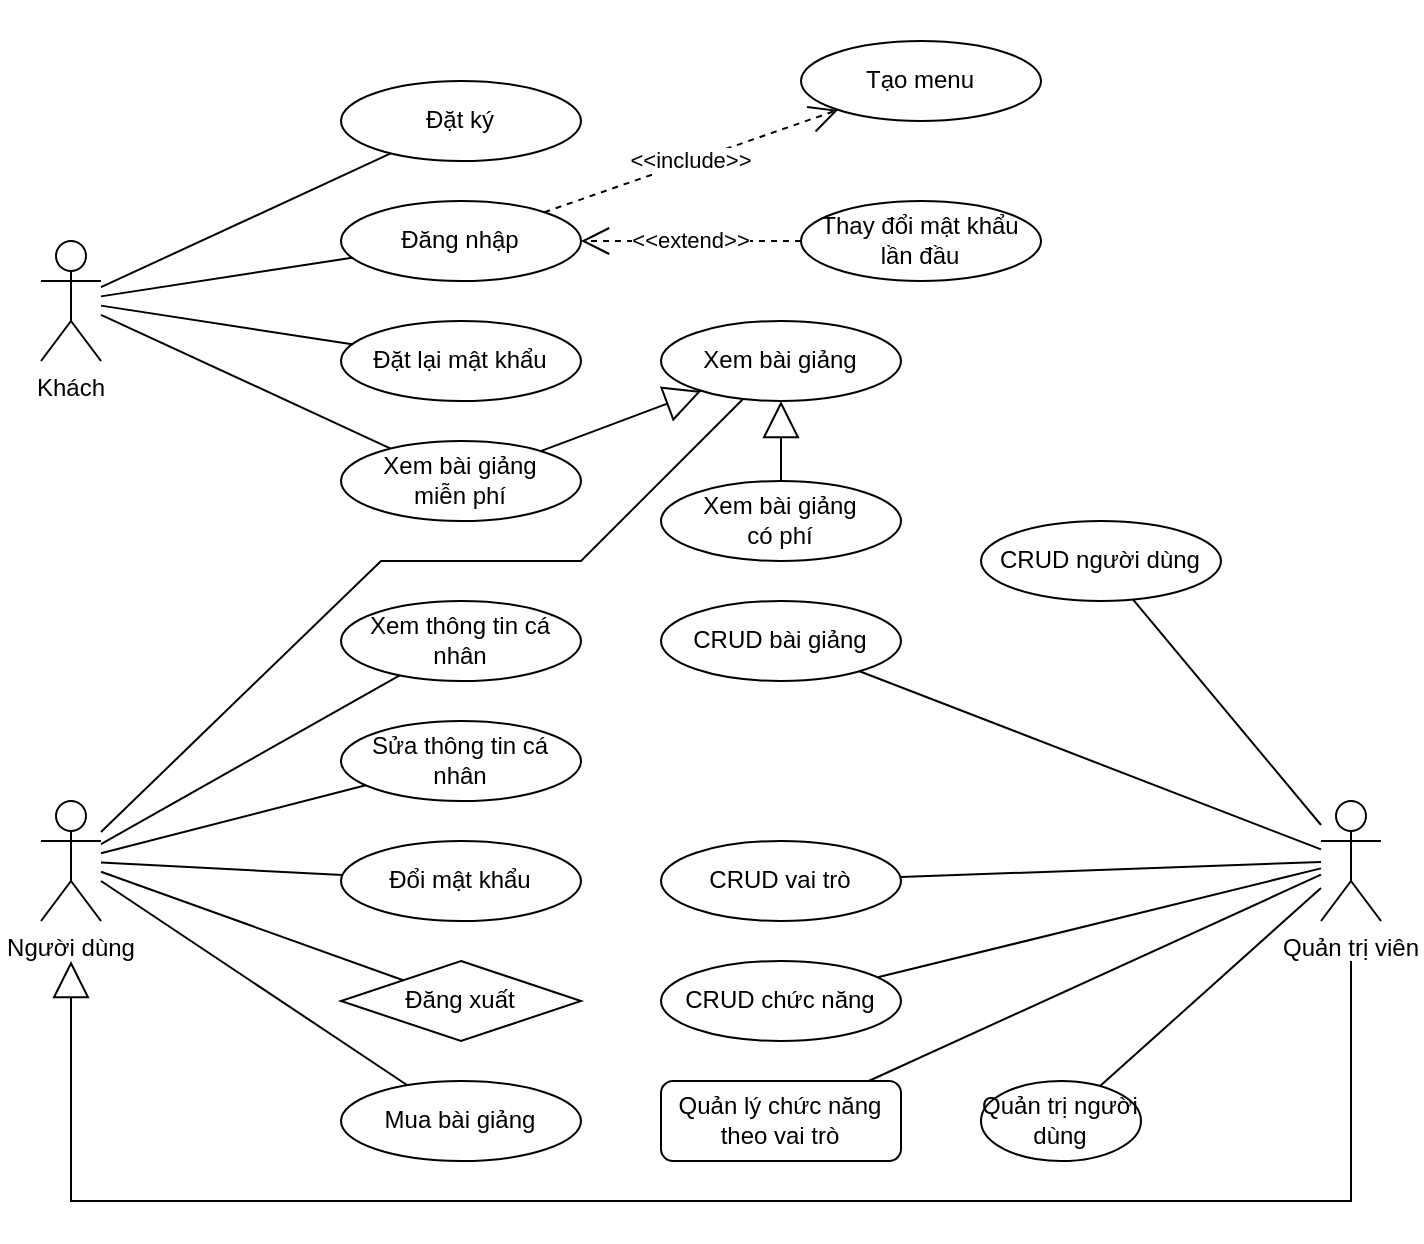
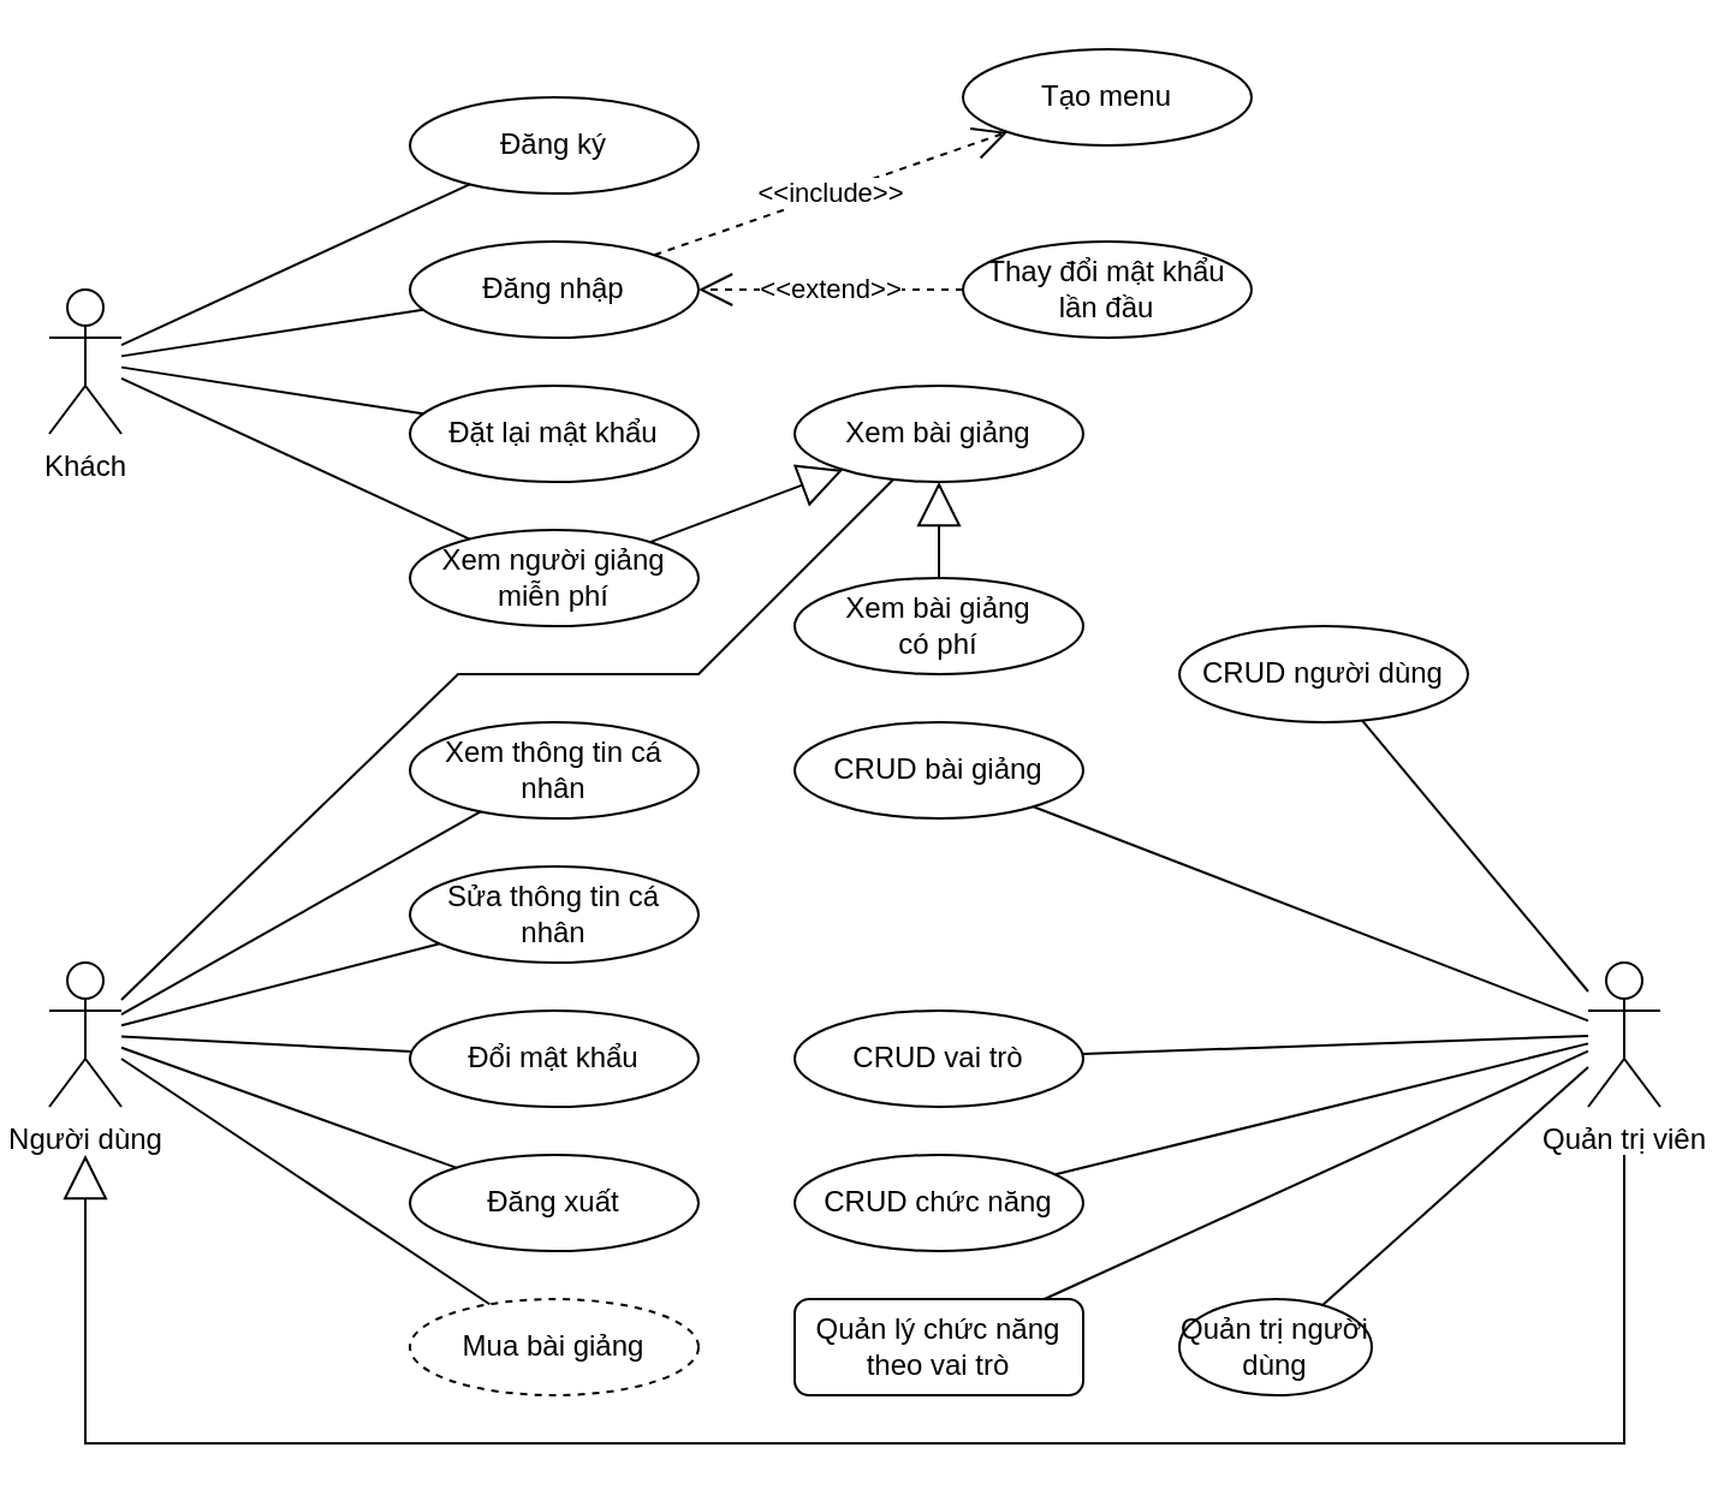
  <mxCell id="0" />
  <mxCell id="1" parent="0" />
  <mxCell id="2" value="Khách" style="shape=umlActor;verticalLabelPosition=bottom;verticalAlign=top;html=1;outlineConnect=0;" vertex="1" parent="1"><mxGeometry x="20" y="120" width="30" height="60" as="geometry" /></mxCell>
  <mxCell id="3" value="Người dùng" style="shape=umlActor;verticalLabelPosition=bottom;verticalAlign=top;html=1;outlineConnect=0;" vertex="1" parent="1"><mxGeometry x="20" y="400" width="30" height="60" as="geometry" /></mxCell>
  <mxCell id="4" value="Quản trị viên" style="shape=umlActor;verticalLabelPosition=bottom;verticalAlign=top;html=1;outlineConnect=0;" vertex="1" parent="1"><mxGeometry x="660" y="400" width="30" height="60" as="geometry" /></mxCell>
- <mxCell id="5" value="Đặt ký" style="ellipse;whiteSpace=wrap;html=1;" vertex="1" parent="1"><mxGeometry x="170" y="40" width="120" height="40" as="geometry" /></mxCell>
+ <mxCell id="5" value="Đăng ký" style="ellipse;whiteSpace=wrap;html=1;" vertex="1" parent="1"><mxGeometry x="170" y="40" width="120" height="40" as="geometry" /></mxCell>
  <mxCell id="6" value="Đăng nhập" style="ellipse;whiteSpace=wrap;html=1;" vertex="1" parent="1"><mxGeometry x="170" y="100" width="120" height="40" as="geometry" /></mxCell>
  <mxCell id="7" value="Thay đổi mật khẩu lần đầu" style="ellipse;whiteSpace=wrap;html=1;" vertex="1" parent="1"><mxGeometry x="400" y="100" width="120" height="40" as="geometry" /></mxCell>
  <mxCell id="8" value="Tạo menu" style="ellipse;whiteSpace=wrap;html=1;" vertex="1" parent="1"><mxGeometry x="400" y="20" width="120" height="40" as="geometry" /></mxCell>
  <mxCell id="9" value="&amp;lt;&amp;lt;include&amp;gt;&amp;gt;" style="endArrow=open;endSize=12;dashed=1;html=1;rounded=0;" edge="1" parent="1" source="6" target="8"><mxGeometry width="160" relative="1" as="geometry"><mxPoint x="290" y="40" as="sourcePoint" /><mxPoint x="450" y="-0.5" as="targetPoint" /></mxGeometry></mxCell>
  <mxCell id="10" value="&amp;lt;&amp;lt;extend&amp;gt;&amp;gt;" style="endArrow=open;endSize=12;dashed=1;html=1;rounded=0;" edge="1" parent="1" source="7" target="6"><mxGeometry width="160" relative="1" as="geometry"><mxPoint x="320" y="60" as="sourcePoint" /><mxPoint x="480" y="60" as="targetPoint" /></mxGeometry></mxCell>
  <mxCell id="11" value="Đặt lại mật khẩu" style="ellipse;whiteSpace=wrap;html=1;" vertex="1" parent="1"><mxGeometry x="170" y="160" width="120" height="40" as="geometry" /></mxCell>
  <mxCell id="12" value="" style="endArrow=none;html=1;rounded=0;" edge="1" parent="1" source="2" target="5"><mxGeometry width="50" height="50" relative="1" as="geometry"><mxPoint x="370" y="290" as="sourcePoint" /><mxPoint x="420" y="240" as="targetPoint" /></mxGeometry></mxCell>
  <mxCell id="13" value="" style="endArrow=none;html=1;rounded=0;" edge="1" parent="1" source="2" target="6"><mxGeometry width="50" height="50" relative="1" as="geometry"><mxPoint x="110" y="270" as="sourcePoint" /><mxPoint x="160" y="220" as="targetPoint" /></mxGeometry></mxCell>
  <mxCell id="14" value="" style="endArrow=none;html=1;rounded=0;" edge="1" parent="1" source="2" target="11"><mxGeometry width="50" height="50" relative="1" as="geometry"><mxPoint x="100" y="200" as="sourcePoint" /><mxPoint x="150" y="150" as="targetPoint" /></mxGeometry></mxCell>
  <mxCell id="15" value="Xem bài giảng" style="ellipse;whiteSpace=wrap;html=1;" vertex="1" parent="1"><mxGeometry x="330" y="160" width="120" height="40" as="geometry" /></mxCell>
- <mxCell id="16" value="Xem bài giảng&lt;br&gt;miễn phí" style="ellipse;whiteSpace=wrap;html=1;" vertex="1" parent="1"><mxGeometry x="170" y="220" width="120" height="40" as="geometry" /></mxCell>
+ <mxCell id="16" value="Xem người giảng&lt;br&gt;miễn phí" style="ellipse;whiteSpace=wrap;html=1;" vertex="1" parent="1"><mxGeometry x="170" y="220" width="120" height="40" as="geometry" /></mxCell>
  <mxCell id="17" value="Xem bài giảng&lt;br&gt;có phí" style="ellipse;whiteSpace=wrap;html=1;" vertex="1" parent="1"><mxGeometry x="330" y="240" width="120" height="40" as="geometry" /></mxCell>
  <mxCell id="18" value="" style="endArrow=block;endSize=16;endFill=0;html=1;rounded=0;" edge="1" parent="1" source="16" target="15"><mxGeometry width="160" relative="1" as="geometry"><mxPoint x="320" y="250" as="sourcePoint" /><mxPoint x="480" y="250" as="targetPoint" /></mxGeometry></mxCell>
  <mxCell id="19" value="" style="endArrow=block;endSize=16;endFill=0;html=1;rounded=0;" edge="1" parent="1" source="17" target="15"><mxGeometry width="160" relative="1" as="geometry"><mxPoint x="240" y="310" as="sourcePoint" /><mxPoint x="240" y="270" as="targetPoint" /></mxGeometry></mxCell>
  <mxCell id="20" value="" style="endArrow=none;html=1;rounded=0;" edge="1" parent="1" source="16" target="2"><mxGeometry width="50" height="50" relative="1" as="geometry"><mxPoint x="370" y="270" as="sourcePoint" /><mxPoint x="70" y="60" as="targetPoint" /></mxGeometry></mxCell>
  <mxCell id="21" value="" style="endArrow=none;html=1;rounded=0;" edge="1" parent="1" source="3" target="15"><mxGeometry width="50" height="50" relative="1" as="geometry"><mxPoint x="170" y="450" as="sourcePoint" /><mxPoint x="220" y="400" as="targetPoint" /><Array as="points"><mxPoint x="190" y="280" /><mxPoint x="290" y="280" /></Array></mxGeometry></mxCell>
  <mxCell id="22" value="Xem thông tin cá nhân" style="ellipse;whiteSpace=wrap;html=1;" vertex="1" parent="1"><mxGeometry x="170" y="300" width="120" height="40" as="geometry" /></mxCell>
  <mxCell id="23" value="Sửa thông tin cá nhân" style="ellipse;whiteSpace=wrap;html=1;" vertex="1" parent="1"><mxGeometry x="170" y="360" width="120" height="40" as="geometry" /></mxCell>
  <mxCell id="24" value="Đổi mật khẩu" style="ellipse;whiteSpace=wrap;html=1;" vertex="1" parent="1"><mxGeometry x="170" y="420" width="120" height="40" as="geometry" /></mxCell>
- <mxCell id="25" value="Đăng xuất" style="rhombus;whiteSpace=wrap;html=1;" vertex="1" parent="1"><mxGeometry x="170" y="480" width="120" height="40" as="geometry" /></mxCell>
+ <mxCell id="25" value="Đăng xuất" style="ellipse;whiteSpace=wrap;html=1;" vertex="1" parent="1"><mxGeometry x="170" y="480" width="120" height="40" as="geometry" /></mxCell>
  <mxCell id="26" value="" style="endArrow=none;html=1;rounded=0;" edge="1" parent="1" source="22" target="3"><mxGeometry width="50" height="50" relative="1" as="geometry"><mxPoint x="20" y="450" as="sourcePoint" /><mxPoint x="70" y="400" as="targetPoint" /></mxGeometry></mxCell>
  <mxCell id="27" value="" style="endArrow=none;html=1;rounded=0;" edge="1" parent="1" source="23" target="3"><mxGeometry width="50" height="50" relative="1" as="geometry"><mxPoint x="40" y="460" as="sourcePoint" /><mxPoint x="90" y="410" as="targetPoint" /></mxGeometry></mxCell>
  <mxCell id="28" value="" style="endArrow=none;html=1;rounded=0;" edge="1" parent="1" source="3" target="24"><mxGeometry width="50" height="50" relative="1" as="geometry"><mxPoint x="370" y="360" as="sourcePoint" /><mxPoint x="420" y="310" as="targetPoint" /></mxGeometry></mxCell>
  <mxCell id="29" value="" style="endArrow=none;html=1;rounded=0;" edge="1" parent="1" source="3" target="25"><mxGeometry width="50" height="50" relative="1" as="geometry"><mxPoint x="370" y="360" as="sourcePoint" /><mxPoint x="420" y="310" as="targetPoint" /></mxGeometry></mxCell>
- <mxCell id="30" value="Mua bài giảng" style="ellipse;whiteSpace=wrap;html=1;" vertex="1" parent="1"><mxGeometry x="170" y="540" width="120" height="40" as="geometry" /></mxCell>
+ <mxCell id="30" value="Mua bài giảng" style="ellipse;whiteSpace=wrap;html=1;dashed=1;" vertex="1" parent="1"><mxGeometry x="170" y="540" width="120" height="40" as="geometry" /></mxCell>
  <mxCell id="31" value="" style="endArrow=none;html=1;rounded=0;" edge="1" parent="1" source="3" target="30"><mxGeometry width="50" height="50" relative="1" as="geometry"><mxPoint x="370" y="360" as="sourcePoint" /><mxPoint x="420" y="310" as="targetPoint" /></mxGeometry></mxCell>
  <mxCell id="32" value="CRUD người dùng" style="ellipse;whiteSpace=wrap;html=1;" vertex="1" parent="1"><mxGeometry x="490" y="260" width="120" height="40" as="geometry" /></mxCell>
  <mxCell id="33" value="CRUD bài giảng" style="ellipse;whiteSpace=wrap;html=1;" vertex="1" parent="1"><mxGeometry x="330" y="300" width="120" height="40" as="geometry" /></mxCell>
  <mxCell id="34" value="CRUD vai trò" style="ellipse;whiteSpace=wrap;html=1;" vertex="1" parent="1"><mxGeometry x="330" y="420" width="120" height="40" as="geometry" /></mxCell>
  <mxCell id="35" value="CRUD chức năng" style="ellipse;whiteSpace=wrap;html=1;" vertex="1" parent="1"><mxGeometry x="330" y="480" width="120" height="40" as="geometry" /></mxCell>
  <mxCell id="36" value="Quản lý chức năng theo vai trò" style="whiteSpace=wrap;html=1;rounded=1;" vertex="1" parent="1"><mxGeometry x="330" y="540" width="120" height="40" as="geometry" /></mxCell>
  <mxCell id="37" value="Quản trị người dùng" style="ellipse;whiteSpace=wrap;html=1;" vertex="1" parent="1"><mxGeometry x="490" y="540" width="80" height="40" as="geometry" /></mxCell>
  <mxCell id="38" value="" style="endArrow=none;html=1;rounded=0;" edge="1" parent="1" source="35" target="4"><mxGeometry width="50" height="50" relative="1" as="geometry"><mxPoint x="370" y="340" as="sourcePoint" /><mxPoint x="420" y="290" as="targetPoint" /></mxGeometry></mxCell>
  <mxCell id="39" value="" style="endArrow=none;html=1;rounded=0;" edge="1" parent="1" source="34" target="4"><mxGeometry width="50" height="50" relative="1" as="geometry"><mxPoint x="370" y="340" as="sourcePoint" /><mxPoint x="420" y="290" as="targetPoint" /></mxGeometry></mxCell>
  <mxCell id="40" value="" style="endArrow=none;html=1;rounded=0;" edge="1" parent="1" source="33" target="4"><mxGeometry width="50" height="50" relative="1" as="geometry"><mxPoint x="370" y="340" as="sourcePoint" /><mxPoint x="420" y="290" as="targetPoint" /></mxGeometry></mxCell>
  <mxCell id="41" value="" style="endArrow=none;html=1;rounded=0;" edge="1" parent="1" source="32" target="4"><mxGeometry width="50" height="50" relative="1" as="geometry"><mxPoint x="370" y="340" as="sourcePoint" /><mxPoint x="420" y="290" as="targetPoint" /></mxGeometry></mxCell>
  <mxCell id="42" value="" style="endArrow=none;html=1;rounded=0;" edge="1" parent="1" source="36" target="4"><mxGeometry width="50" height="50" relative="1" as="geometry"><mxPoint x="370" y="340" as="sourcePoint" /><mxPoint x="420" y="290" as="targetPoint" /></mxGeometry></mxCell>
  <mxCell id="43" value="" style="endArrow=none;html=1;rounded=0;" edge="1" parent="1" source="37" target="4"><mxGeometry width="50" height="50" relative="1" as="geometry"><mxPoint x="370" y="340" as="sourcePoint" /><mxPoint x="420" y="290" as="targetPoint" /></mxGeometry></mxCell>
  <mxCell id="44" value="" style="endArrow=block;endSize=16;endFill=0;html=1;rounded=0;" edge="1" parent="1"><mxGeometry width="160" relative="1" as="geometry"><mxPoint x="675" y="480" as="sourcePoint" /><mxPoint x="35" y="480" as="targetPoint" /><Array as="points"><mxPoint x="675" y="600" /><mxPoint x="35" y="600" /></Array></mxGeometry></mxCell>
